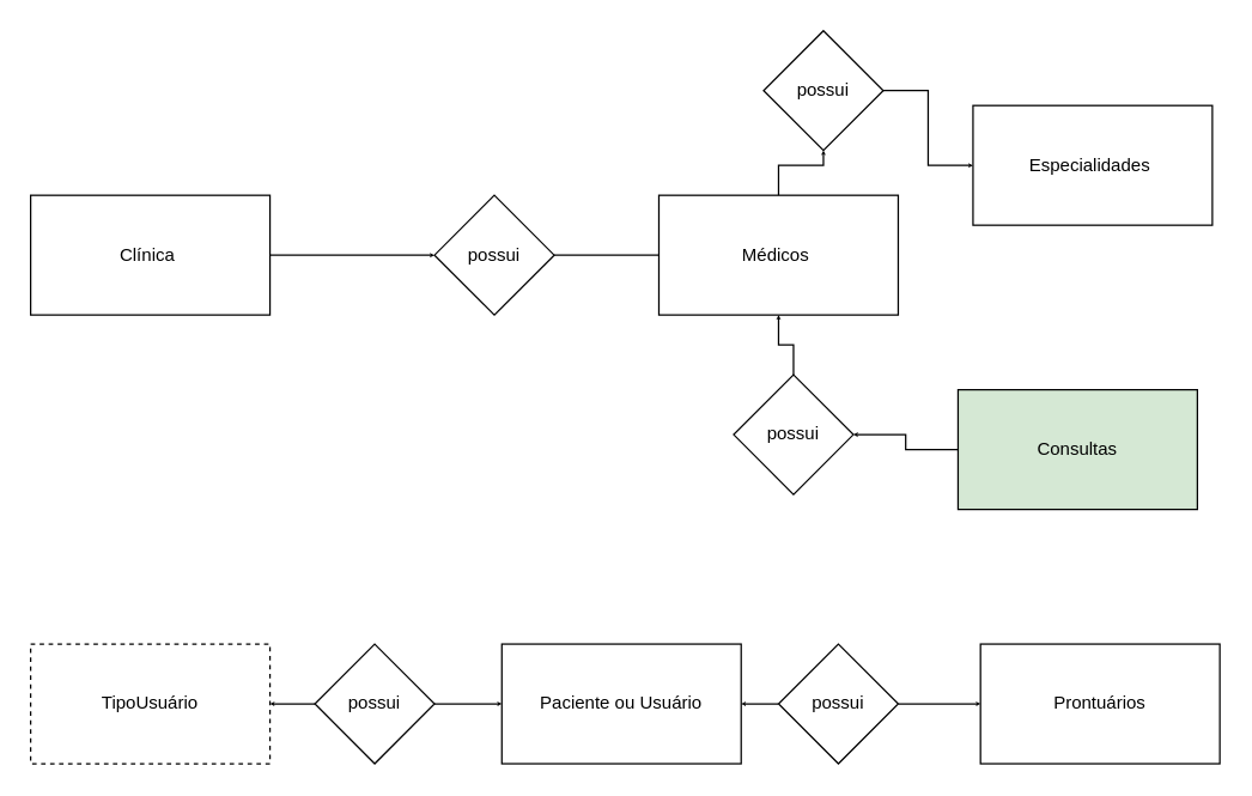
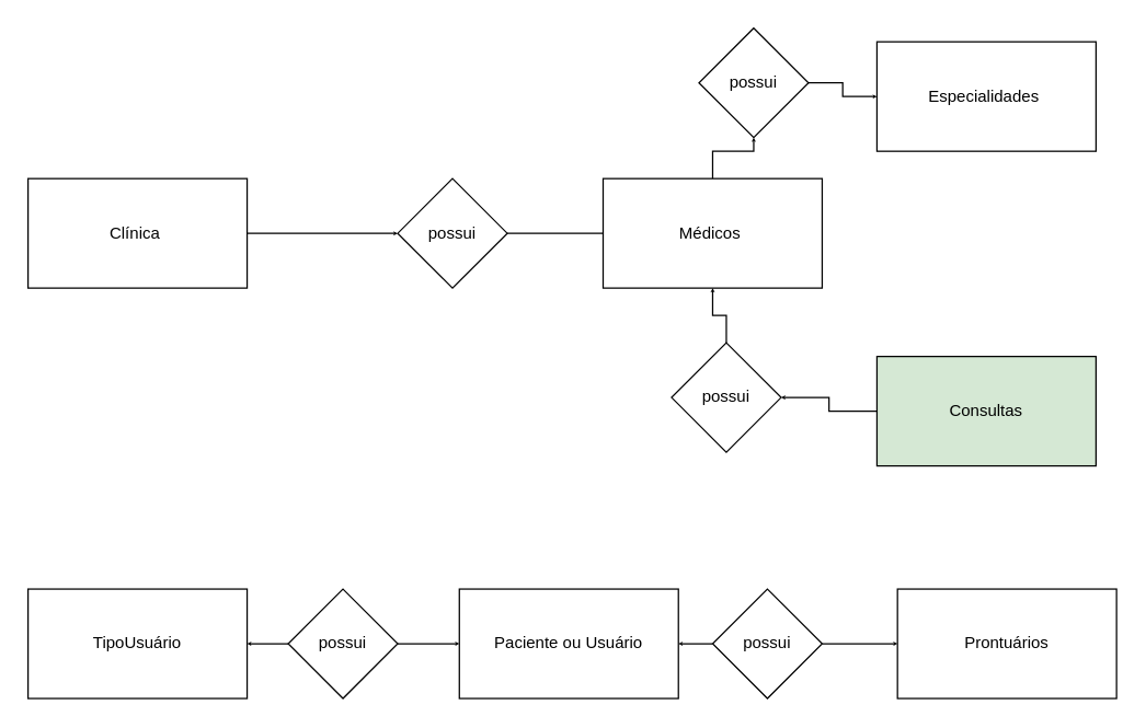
  <mxCell id="0" />
  <mxCell id="1" parent="0" />
  <mxCell id="2" value="" style="edgeStyle=orthogonalEdgeStyle;rounded=0;orthogonalLoop=1;jettySize=auto;html=1;endSize=0;strokeWidth=1;startSize=0;" edge="1" parent="1" source="3"><mxGeometry relative="1" as="geometry"><mxPoint x="290" y="170" as="targetPoint" /></mxGeometry></mxCell>
  <mxCell id="3" value="Clínica&amp;nbsp;" style="rounded=0;whiteSpace=wrap;html=1;" vertex="1" parent="1"><mxGeometry x="20" y="130" width="160" height="80" as="geometry" /></mxCell>
  <mxCell id="4" value="" style="edgeStyle=orthogonalEdgeStyle;rounded=0;orthogonalLoop=1;jettySize=auto;html=1;startSize=0;endSize=0;strokeWidth=1;" edge="1" parent="1" source="5"><mxGeometry relative="1" as="geometry"><mxPoint x="450" y="170" as="targetPoint" /></mxGeometry></mxCell>
  <mxCell id="5" value="possui" style="rhombus;whiteSpace=wrap;html=1;" vertex="1" parent="1"><mxGeometry x="290" y="130" width="80" height="80" as="geometry" /></mxCell>
  <mxCell id="6" value="" style="edgeStyle=orthogonalEdgeStyle;rounded=0;orthogonalLoop=1;jettySize=auto;html=1;startSize=0;endSize=0;strokeWidth=1;" edge="1" parent="1" source="7" target="10"><mxGeometry relative="1" as="geometry" /></mxCell>
  <mxCell id="7" value="Médicos&amp;nbsp;" style="rounded=0;whiteSpace=wrap;html=1;" vertex="1" parent="1"><mxGeometry x="440" y="130" width="160" height="80" as="geometry" /></mxCell>
- <mxCell id="8" value="Especialidades&amp;nbsp;" style="rounded=0;whiteSpace=wrap;html=1;" vertex="1" parent="1"><mxGeometry x="650" y="70" width="160" height="80" as="geometry" /></mxCell>
+ <mxCell id="8" value="Especialidades&amp;nbsp;" style="rounded=0;whiteSpace=wrap;html=1;" vertex="1" parent="1"><mxGeometry x="640" width="160" height="80" as="geometry" y="30" /></mxCell>
  <mxCell id="9" value="" style="edgeStyle=orthogonalEdgeStyle;rounded=0;orthogonalLoop=1;jettySize=auto;html=1;startSize=0;endSize=0;strokeWidth=1;" edge="1" parent="1" source="10" target="8"><mxGeometry relative="1" as="geometry" /></mxCell>
  <mxCell id="10" value="possui" style="rhombus;whiteSpace=wrap;html=1;" vertex="1" parent="1"><mxGeometry x="510" y="20" width="80" height="80" as="geometry" /></mxCell>
  <mxCell id="11" value="" style="edgeStyle=orthogonalEdgeStyle;rounded=0;orthogonalLoop=1;jettySize=auto;html=1;startSize=0;endSize=0;strokeWidth=1;" edge="1" parent="1" source="12" target="14"><mxGeometry relative="1" as="geometry" /></mxCell>
  <mxCell id="12" value="Consultas" style="rounded=0;whiteSpace=wrap;html=1;fillColor=#d5e8d4;" vertex="1" parent="1"><mxGeometry x="640" y="260" width="160" height="80" as="geometry" /></mxCell>
  <mxCell id="13" value="" style="edgeStyle=orthogonalEdgeStyle;rounded=0;orthogonalLoop=1;jettySize=auto;html=1;startSize=0;endSize=0;strokeWidth=1;" edge="1" parent="1" source="14" target="7"><mxGeometry relative="1" as="geometry" /></mxCell>
  <mxCell id="14" value="possui" style="rhombus;whiteSpace=wrap;html=1;" vertex="1" parent="1"><mxGeometry x="490" y="250" width="80" height="80" as="geometry" /></mxCell>
  <mxCell id="15" value="Prontuários" style="rounded=0;whiteSpace=wrap;html=1;" vertex="1" parent="1"><mxGeometry x="655" y="430" width="160" height="80" as="geometry" /></mxCell>
  <mxCell id="16" value="Paciente ou Usuário" style="rounded=0;whiteSpace=wrap;html=1;" vertex="1" parent="1"><mxGeometry x="335" y="430" width="160" height="80" as="geometry" /></mxCell>
  <mxCell id="17" value="" style="edgeStyle=orthogonalEdgeStyle;rounded=0;orthogonalLoop=1;jettySize=auto;html=1;startSize=0;endSize=0;strokeWidth=1;" edge="1" parent="1" source="19" target="15"><mxGeometry relative="1" as="geometry" /></mxCell>
  <mxCell id="18" value="" style="edgeStyle=orthogonalEdgeStyle;rounded=0;orthogonalLoop=1;jettySize=auto;html=1;startSize=0;endSize=0;strokeWidth=1;" edge="1" parent="1" source="19" target="16"><mxGeometry relative="1" as="geometry" /></mxCell>
  <mxCell id="19" value="possui" style="rhombus;whiteSpace=wrap;html=1;" vertex="1" parent="1"><mxGeometry x="520" y="430" width="80" height="80" as="geometry" /></mxCell>
- <mxCell id="20" value="TipoUsuário" style="rounded=0;whiteSpace=wrap;html=1;dashed=1;" vertex="1" parent="1"><mxGeometry x="20" y="430" width="160" height="80" as="geometry" /></mxCell>
+ <mxCell id="20" value="TipoUsuário" style="rounded=0;whiteSpace=wrap;html=1;" vertex="1" parent="1"><mxGeometry x="20" y="430" width="160" height="80" as="geometry" /></mxCell>
  <mxCell id="21" value="" style="edgeStyle=orthogonalEdgeStyle;rounded=0;orthogonalLoop=1;jettySize=auto;html=1;startSize=0;endSize=0;strokeWidth=1;" edge="1" parent="1" source="23" target="16"><mxGeometry relative="1" as="geometry" /></mxCell>
  <mxCell id="22" value="" style="edgeStyle=orthogonalEdgeStyle;rounded=0;orthogonalLoop=1;jettySize=auto;html=1;startSize=0;endSize=0;strokeWidth=1;" edge="1" parent="1" source="23" target="20"><mxGeometry relative="1" as="geometry" /></mxCell>
  <mxCell id="23" value="possui" style="rhombus;whiteSpace=wrap;html=1;" vertex="1" parent="1"><mxGeometry x="210" y="430" width="80" height="80" as="geometry" /></mxCell>
